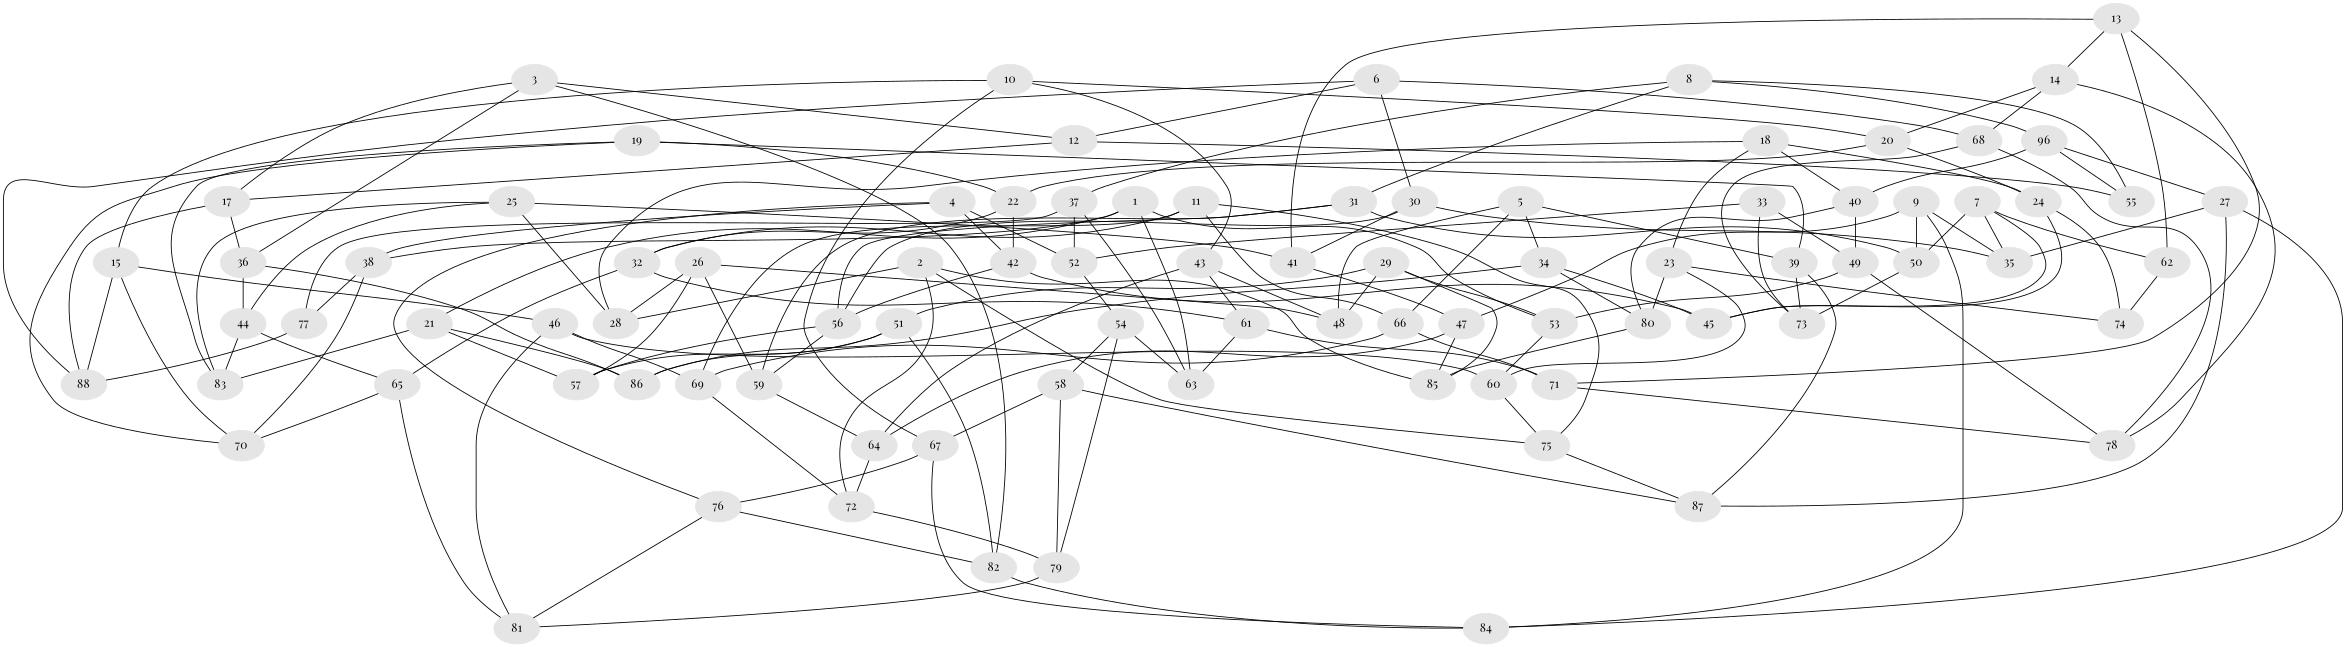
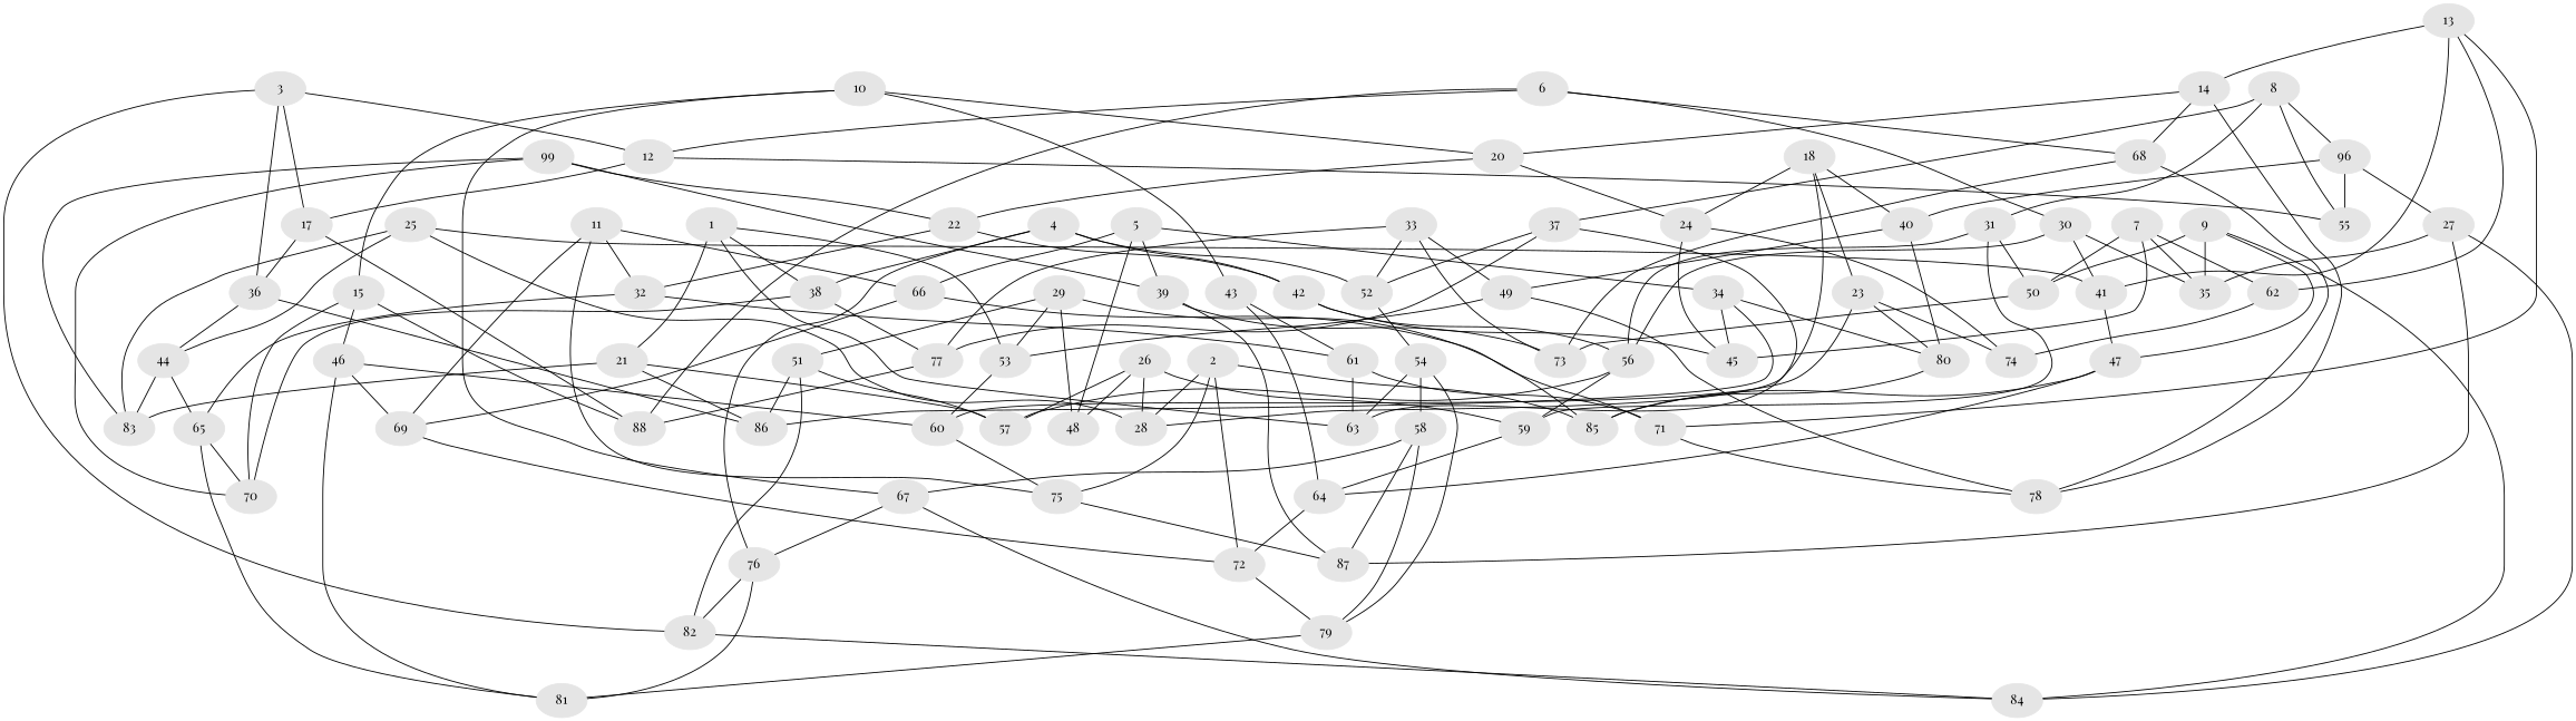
  graph {
    fontname="Playfair Display"
    node [color=gray90 fontname="Playfair Display" style=filled]
    edge [fontname="Playfair Display"]
    1
    21
    38
    53
    63
    83
    57
    86
    70
    77
    60
    2
    28
    72
    75
    85
    79
    87
    3
    12
    17
    36
    82
    55
    88
    44
    84
    4
    42
    52
    76
    45
    56
    54
    81
    5
    34
    39
    48
    66
    80
    73
    69
    71
    6
    30
    68
    35
    41
    78
    7
    50
    62
    74
    n55 [label=96]
    8
    31
    37
    27
    40
    59
    9
    47
    64
    10
    15
    20
    43
    67
    46
    24
    22
    61
    11
    32
    65
    13
    14
    49
    18
    23
-   19
+   19 [label=99]
    25
    26
    29
    51
    33
    58
    1 -- 21
    1 -- 38
    1 -- 53
    1 -- 63
    21 -- 83
    21 -- 57
    21 -- 86
    38 -- 70
    38 -- 77
    53 -- 60
    77 -- 88
    60 -- 75
    2 -- 28
    2 -- 72
    2 -- 75
    2 -- 85
    72 -- 79
    75 -- 87
    79 -- 81
    3 -- 12
    3 -- 17
    3 -- 36
    3 -- 82
    12 -- 17
    12 -- 55
    17 -- 36
    17 -- 88
    36 -- 86
    36 -- 44
    82 -- 84
    44 -- 83
    44 -- 65
    4 -- 38
    4 -- 42
    4 -- 52
    4 -- 76
    42 -- 45
    42 -- 56
    52 -- 54
    76 -- 82
    76 -- 81
    56 -- 57
    56 -- 59
    54 -- 63
    54 -- 79
    54 -- 58
    5 -- 34
    5 -- 39
    5 -- 48
    5 -- 66
    34 -- 86
    34 -- 45
    34 -- 80
    39 -- 87
    39 -- 73
    66 -- 69
    66 -- 71
    80 -- 85
    69 -- 72
    71 -- 78
    6 -- 12
    6 -- 88
    6 -- 30
    6 -- 68
    30 -- 56
    30 -- 35
    30 -- 41
    68 -- 73
    68 -- 78
    41 -- 47
    7 -- 45
    7 -- 35
    7 -- 50
    7 -- 62
    50 -- 73
    62 -- 74
    n55 -- 55
    n55 -- 27
    n55 -- 40
    8 -- 55
    8 -- n55
    8 -- 31
    8 -- 37
    31 -- 56
    31 -- 50
    31 -- 59
    37 -- 63
    37 -- 77
    37 -- 52
    27 -- 87
    27 -- 84
    27 -- 35
    40 -- 80
    40 -- 49
    59 -- 64
    9 -- 84
    9 -- 35
    9 -- 50
    9 -- 47
    47 -- 85
    47 -- 64
    64 -- 72
    10 -- 15
    10 -- 20
    10 -- 43
    10 -- 67
    15 -- 70
    15 -- 88
    15 -- 46
    20 -- 24
    20 -- 22
-   43 -- 48
    43 -- 64
    43 -- 61
    67 -- 84
    67 -- 76
    46 -- 60
    46 -- 81
    46 -- 69
    24 -- 45
    24 -- 74
    22 -- 42
    22 -- 32
    61 -- 63
    61 -- 71
    11 -- 75
    11 -- 66
    11 -- 69
    11 -- 32
    32 -- 61
    32 -- 65
    65 -- 70
    65 -- 81
    13 -- 71
    13 -- 41
    13 -- 62
    13 -- 14
    14 -- 68
    14 -- 78
    14 -- 20
    49 -- 53
    49 -- 78
    18 -- 28
    18 -- 40
    18 -- 24
    18 -- 23
    23 -- 60
    23 -- 80
    23 -- 74
    19 -- 83
    19 -- 70
    19 -- 39
    19 -- 22
    25 -- 83
    25 -- 28
    25 -- 44
    25 -- 41
    26 -- 57
    26 -- 28
    26 -- 48
    26 -- 59
    29 -- 53
    29 -- 85
    29 -- 48
    29 -- 51
    51 -- 57
    51 -- 86
    51 -- 82
+   33 -- 77
    33 -- 52
    33 -- 73
    33 -- 49
    58 -- 79
    58 -- 87
    58 -- 67
  }
